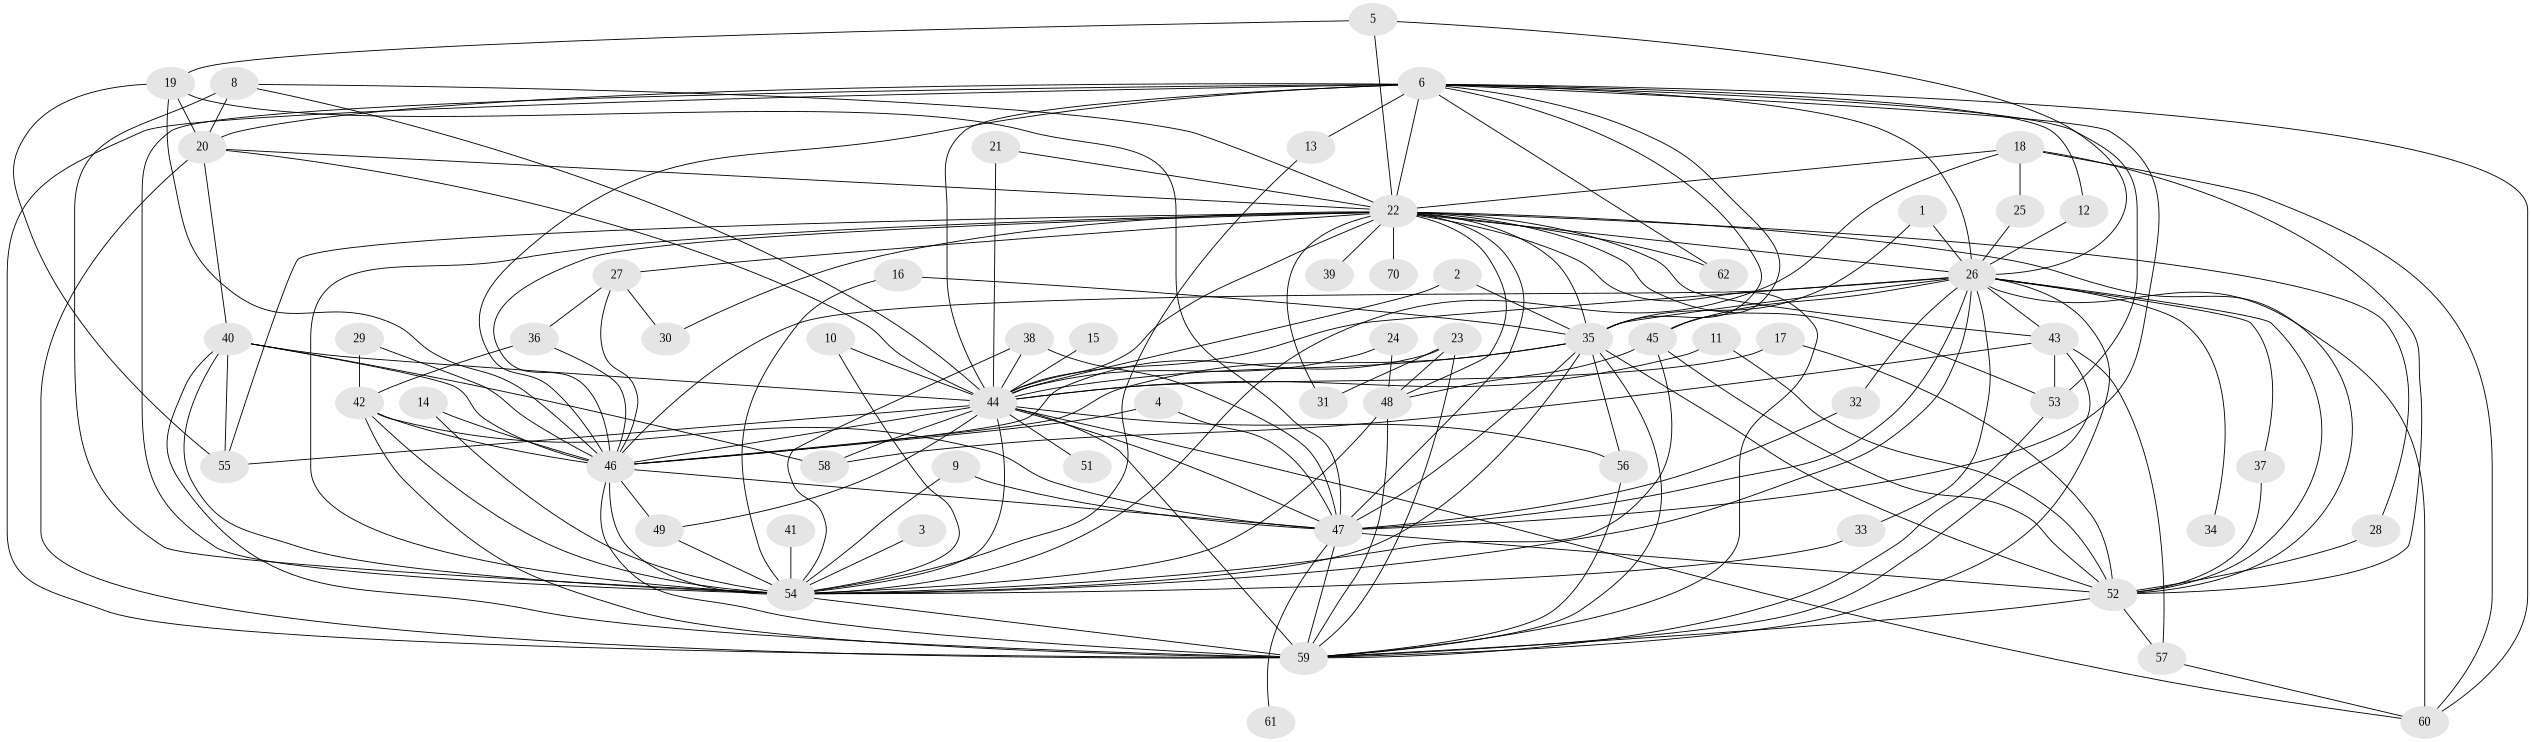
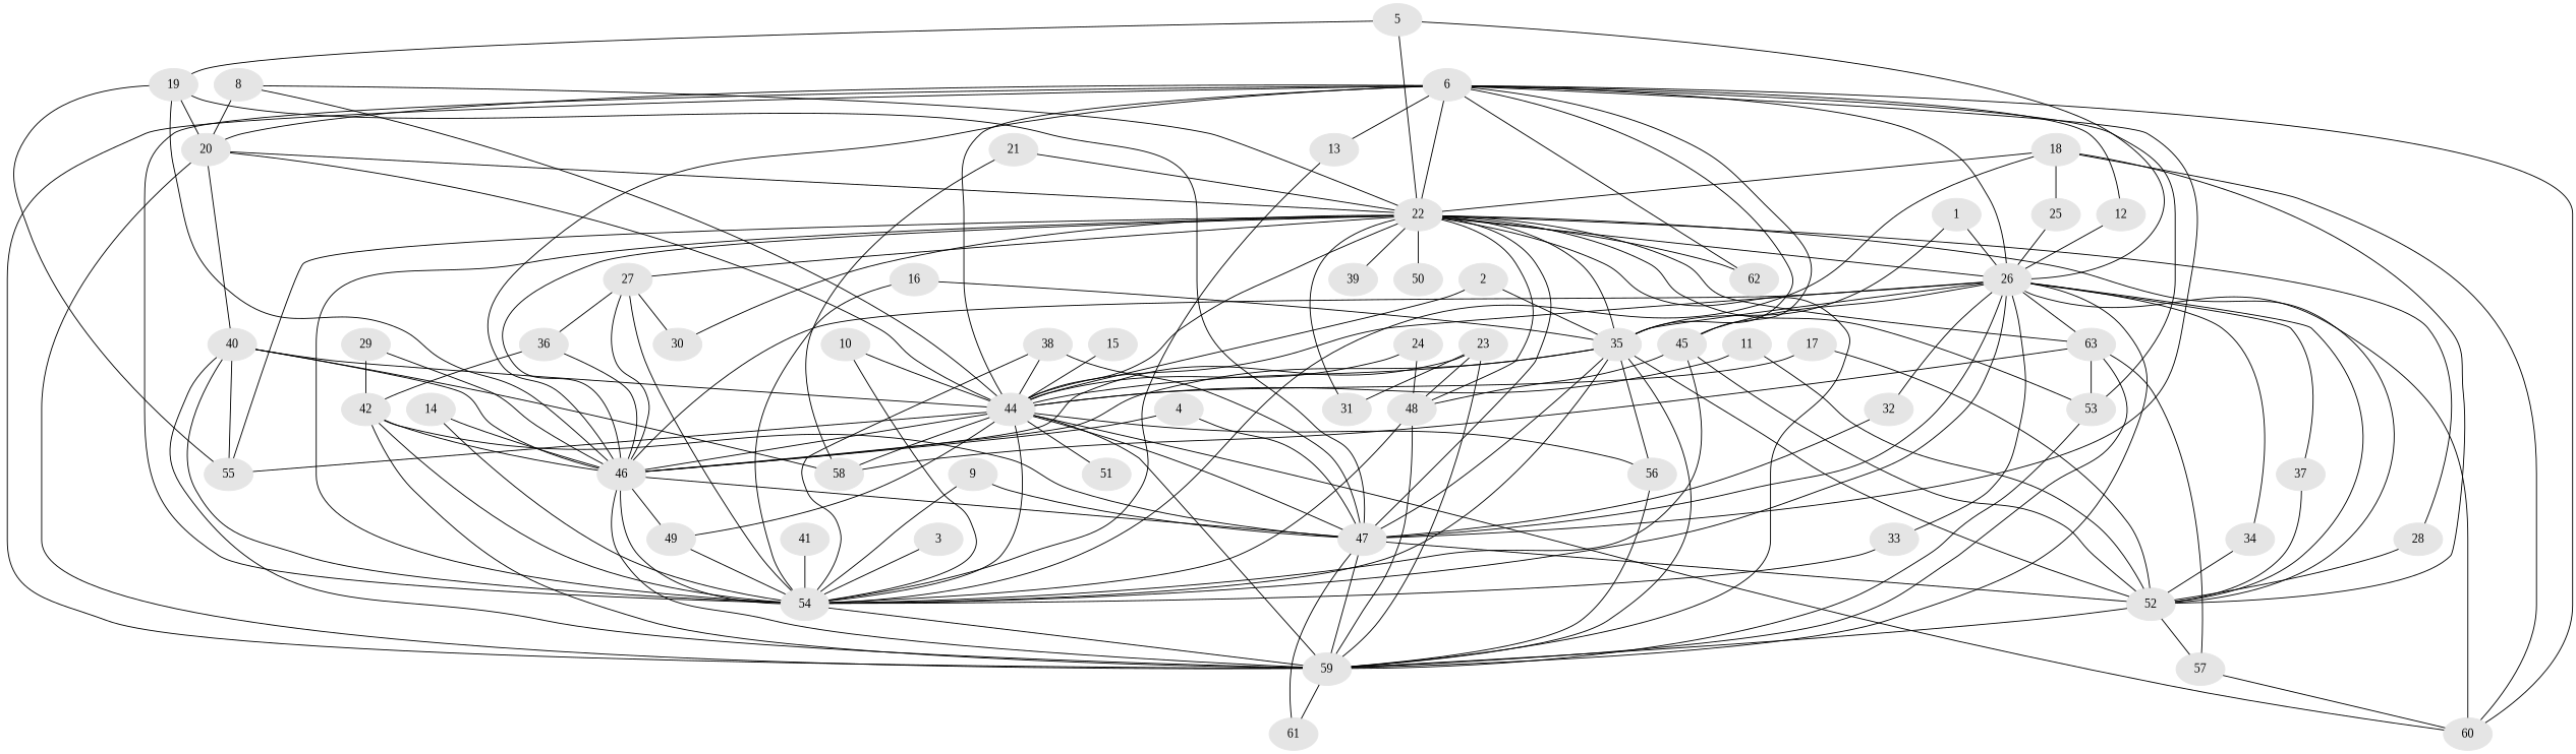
  graph {
    fontname="Liberation Serif"
    node [color=gray90 fontname="Liberation Serif" style=filled]
    edge [fontname="Liberation Serif" weight=1.0]
    1
    26
    35
    44
    54
    46
    47
    45
    59
    60
    52
-   43
+   43 [label=63]
    32
    33
    34
    37
    56
    2
    55
    58
    49
    51
    3
    4
    61
    5
    19
    22
    20
    53
    62
    27
    28
    30
    31
    39
    48
-   50 [label=70]
+   50
    6
    12
    13
    40
    8
    9
    10
    11
    57
    14
    15
    16
    17
    18
    25
    21
    36
    23
    24
    42
    29
    38
    41
    1 -- 26
    1 -- 35
    26 -- 35
    26 -- 44 [weight=2.0]
    26 -- 54 [weight=2.0]
    26 -- 46
    26 -- 47 [weight=2.0]
    26 -- 45
    26 -- 59
    26 -- 60
    26 -- 52
    26 -- 43
    26 -- 32
    26 -- 33
    26 -- 34
    26 -- 37
    35 -- 44
    35 -- 54 [weight=2.0]
    35 -- 46
    35 -- 47
    35 -- 59
    35 -- 52
    35 -- 56
    44 -- 54 [weight=2.0]
    44 -- 46
    44 -- 47 [weight=2.0]
    44 -- 59
    44 -- 60
    44 -- 56
    44 -- 55
    44 -- 58
    44 -- 49
    44 -- 51 [weight=2.0]
    54 -- 59 [weight=3.0]
    46 -- 54 [weight=2.0]
    46 -- 47
    46 -- 59
    46 -- 49
    47 -- 59 [weight=2.0]
    47 -- 52
    47 -- 61
    45 -- 54
    45 -- 52
    45 -- 48
+   59 -- 61
    52 -- 59
    52 -- 57
    43 -- 59
    43 -- 58
    43 -- 53
    43 -- 57
    32 -- 47
    33 -- 54
+   34 -- 52
    37 -- 52
    56 -- 59
    2 -- 35
    2 -- 44
    49 -- 54 [weight=2.0]
    3 -- 54
    4 -- 46
    4 -- 47
    5 -- 26
    5 -- 19
    5 -- 22
    19 -- 46
    19 -- 47
    19 -- 55
    19 -- 20
    22 -- 26
    22 -- 35 [weight=2.0]
    22 -- 44 [weight=2.0]
    22 -- 54 [weight=4.0]
    22 -- 46
    22 -- 47 [weight=2.0]
    22 -- 59
    22 -- 52
    22 -- 43
    22 -- 55
    22 -- 53
    22 -- 62
    22 -- 27
    22 -- 28
    22 -- 30
    22 -- 31
    22 -- 39
    22 -- 48 [weight=2.0]
    22 -- 50
    20 -- 44
    20 -- 59
    20 -- 22
    20 -- 40
    53 -- 59
-   8 -- 54 [weight=2.0]
+   27 -- 54 [weight=2.0]
    27 -- 46
    27 -- 30
    27 -- 36
    28 -- 52
    48 -- 54
    48 -- 59
    6 -- 26
    6 -- 35
    6 -- 44 [weight=2.0]
    6 -- 54 [weight=2.0]
    6 -- 46
    6 -- 47
    6 -- 45 [weight=2.0]
    6 -- 59
    6 -- 60
    6 -- 22 [weight=2.0]
    6 -- 20
    6 -- 53
    6 -- 62
    6 -- 12
    6 -- 13
    12 -- 26
    13 -- 54
    40 -- 44
    40 -- 54
    40 -- 46 [weight=2.0]
    40 -- 59
    40 -- 55
    40 -- 58
    8 -- 44
    8 -- 22
    8 -- 20
    9 -- 54
    9 -- 47
    10 -- 44
    10 -- 54
    11 -- 44
    11 -- 52
    57 -- 60
    14 -- 54
    14 -- 46
    15 -- 44
    16 -- 35
    16 -- 54
    17 -- 44
    17 -- 52
    18 -- 54
    18 -- 60
    18 -- 52
    18 -- 22
    18 -- 25
    25 -- 26
-   21 -- 44
+   21 -- 58
    21 -- 22
    36 -- 46
    36 -- 42
    23 -- 46
    23 -- 59
    23 -- 31
    23 -- 48
    24 -- 44
    24 -- 48
    42 -- 54
    42 -- 46
    42 -- 47
    42 -- 59 [weight=2.0]
    29 -- 46
    29 -- 42
    38 -- 44
    38 -- 54
    38 -- 47
    41 -- 54 [weight=2.0]
  }
